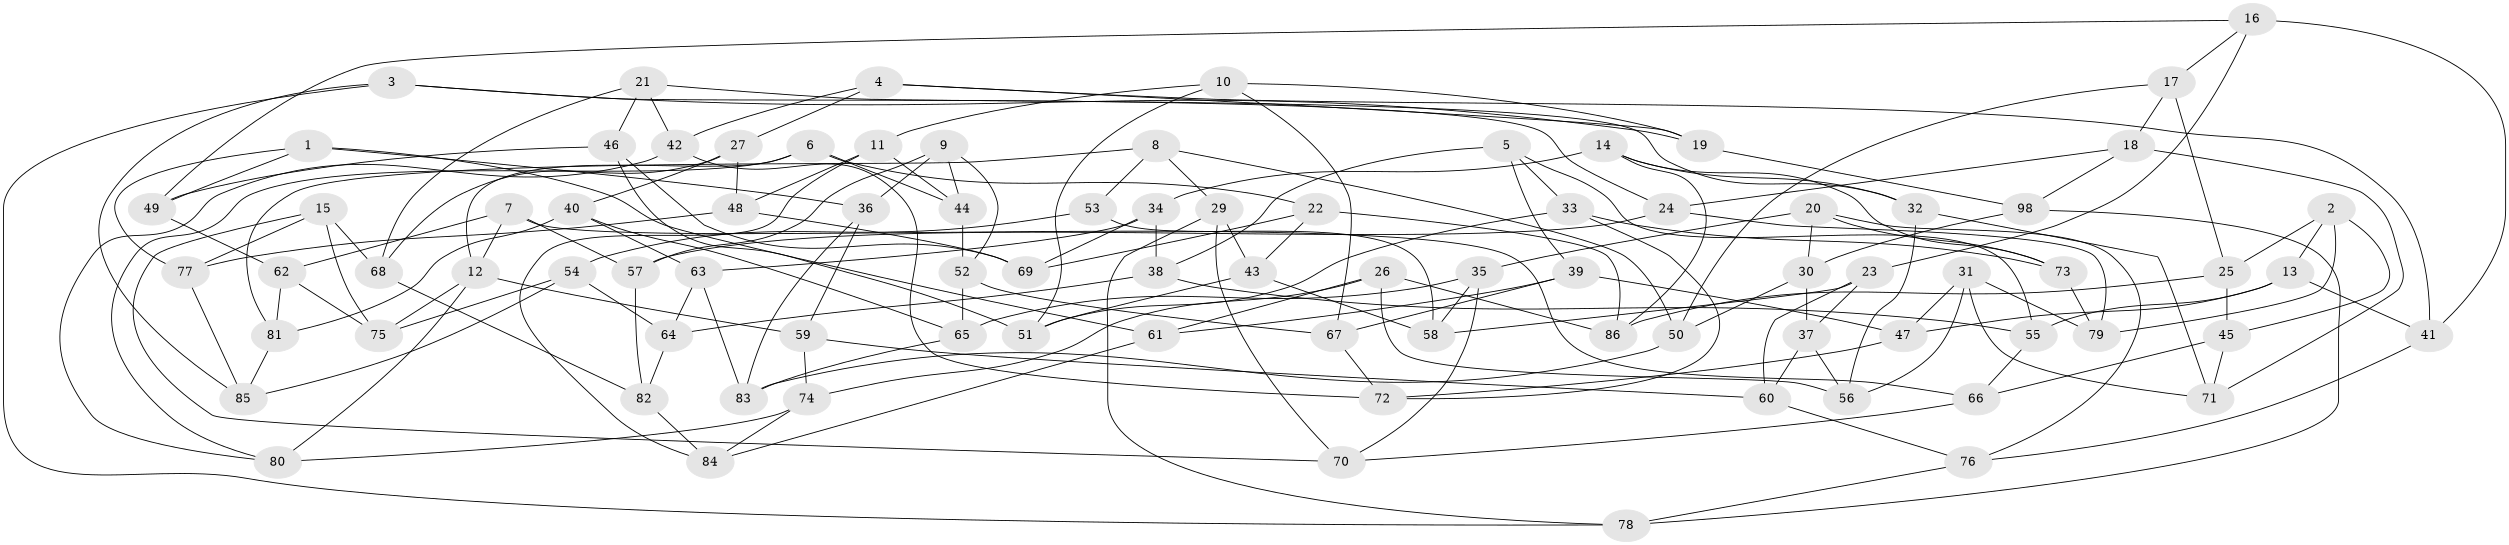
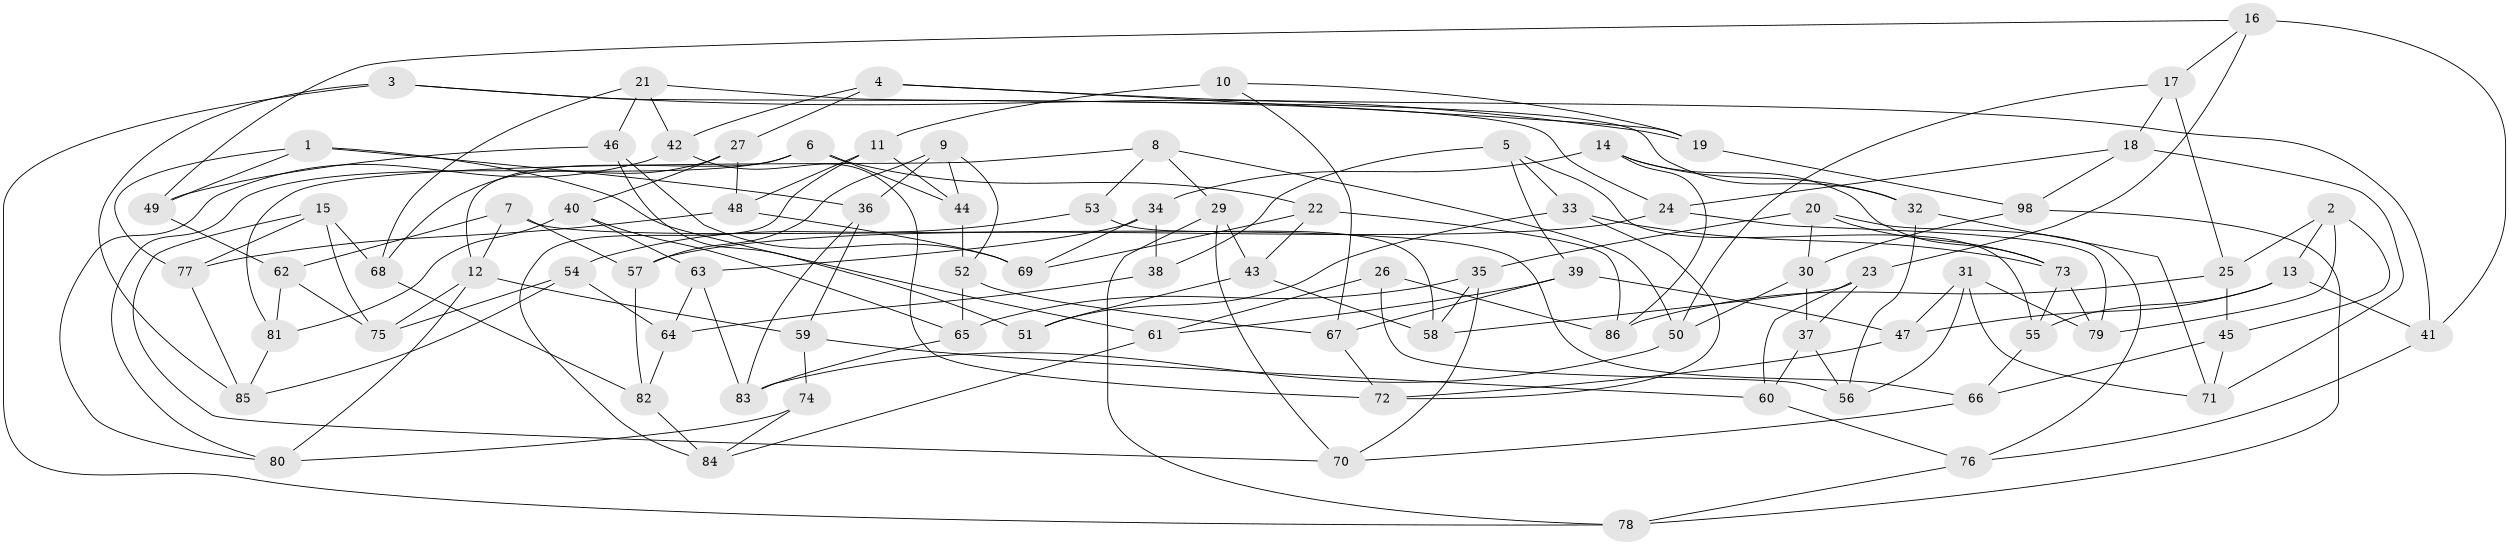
  graph {
    node [color=gray90 style=filled]
    1
    36
    49
    61
    77
    59
    83
    62
    84
    85
    2
    13
    25
    45
    79
    41
    55
    47
    86
    66
    71
    3
    19
    24
    78
    n26 [label=98]
    57
    4
    27
    42
    48
    68
    40
    76
    80
    72
    5
    33
    38
    39
    51
    73
    64
    67
    6
    22
    44
    12
    43
    69
    52
    53
    58
    54
    7
    75
    82
    81
    70
    8
    29
    50
    9
    65
    10
    11
    60
    74
    14
    32
    34
    56
    63
    15
    16
    17
    23
    18
    37
    30
    20
    35
    21
    46
    26
    31
    1 -- 36
    1 -- 49
    1 -- 61
    1 -- 77
    36 -- 59
    36 -- 83
    49 -- 62
    61 -- 84
    77 -- 85
    59 -- 60
    59 -- 74
    62 -- 75
    62 -- 81
    2 -- 13
    2 -- 25
    2 -- 45
    2 -- 79
    13 -- 41
    13 -- 55
    13 -- 47
    25 -- 45
    25 -- 86
    45 -- 66
    45 -- 71
    41 -- 76
    55 -- 66
    47 -- 72
    66 -- 70
    3 -- 85
    3 -- 19
    3 -- 24
    3 -- 78
    19 -- n26
    24 -- 79
    24 -- 57
    n26 -- 78
    n26 -- 30
    57 -- 82
    4 -- 41
    4 -- 19
    4 -- 27
    4 -- 42
    27 -- 48
    27 -- 68
    27 -- 40
    42 -- 80
    42 -- 72
    48 -- 77
    48 -- 69
    68 -- 82
    40 -- 81
    40 -- 65
    40 -- 63
    76 -- 78
    5 -- 55
    5 -- 33
    5 -- 38
    5 -- 39
    33 -- 72
    33 -- 51
    33 -- 73
-   38 -- 55
+   73 -- 55
    38 -- 64
    39 -- 61
    39 -- 47
    39 -- 67
    73 -- 79
    64 -- 82
    67 -- 72
    6 -- 80
    6 -- 22
    6 -- 44
    6 -- 12
    22 -- 86
    22 -- 43
    22 -- 69
    44 -- 52
    12 -- 59
    12 -- 80
    12 -- 75
    43 -- 51
    43 -- 58
    52 -- 67
    52 -- 65
    53 -- 58
    53 -- 54
    54 -- 85
    54 -- 64
    54 -- 75
    7 -- 62
    7 -- 66
    7 -- 57
    7 -- 12
    82 -- 84
    81 -- 85
    8 -- 53
    8 -- 81
    8 -- 29
    8 -- 50
    29 -- 78
    29 -- 43
    29 -- 70
    50 -- 83
    9 -- 36
    9 -- 57
    9 -- 44
    9 -- 52
    65 -- 83
    10 -- 19
-   10 -- 51
    10 -- 67
    10 -- 11
    11 -- 84
    11 -- 48
    11 -- 44
    60 -- 76
    74 -- 84
    74 -- 80
    14 -- 86
    14 -- 73
    14 -- 32
    14 -- 34
    32 -- 71
    32 -- 56
    34 -- 38
    34 -- 69
    34 -- 63
    63 -- 83
    63 -- 64
    15 -- 77
    15 -- 68
    15 -- 75
    15 -- 70
    16 -- 49
    16 -- 41
    16 -- 17
    16 -- 23
    17 -- 25
    17 -- 50
    17 -- 18
    23 -- 58
    23 -- 60
    23 -- 37
    18 -- 71
    18 -- 24
    18 -- n26
    37 -- 60
    37 -- 56
    30 -- 50
    30 -- 37
    20 -- 76
    20 -- 73
    20 -- 30
    20 -- 35
    35 -- 58
    35 -- 70
    35 -- 65
    21 -- 42
    21 -- 68
    21 -- 32
    21 -- 46
    46 -- 49
    46 -- 51
    46 -- 69
    26 -- 61
    26 -- 86
-   26 -- 74
    26 -- 56
    31 -- 79
    31 -- 47
    31 -- 71
    31 -- 56
  }
